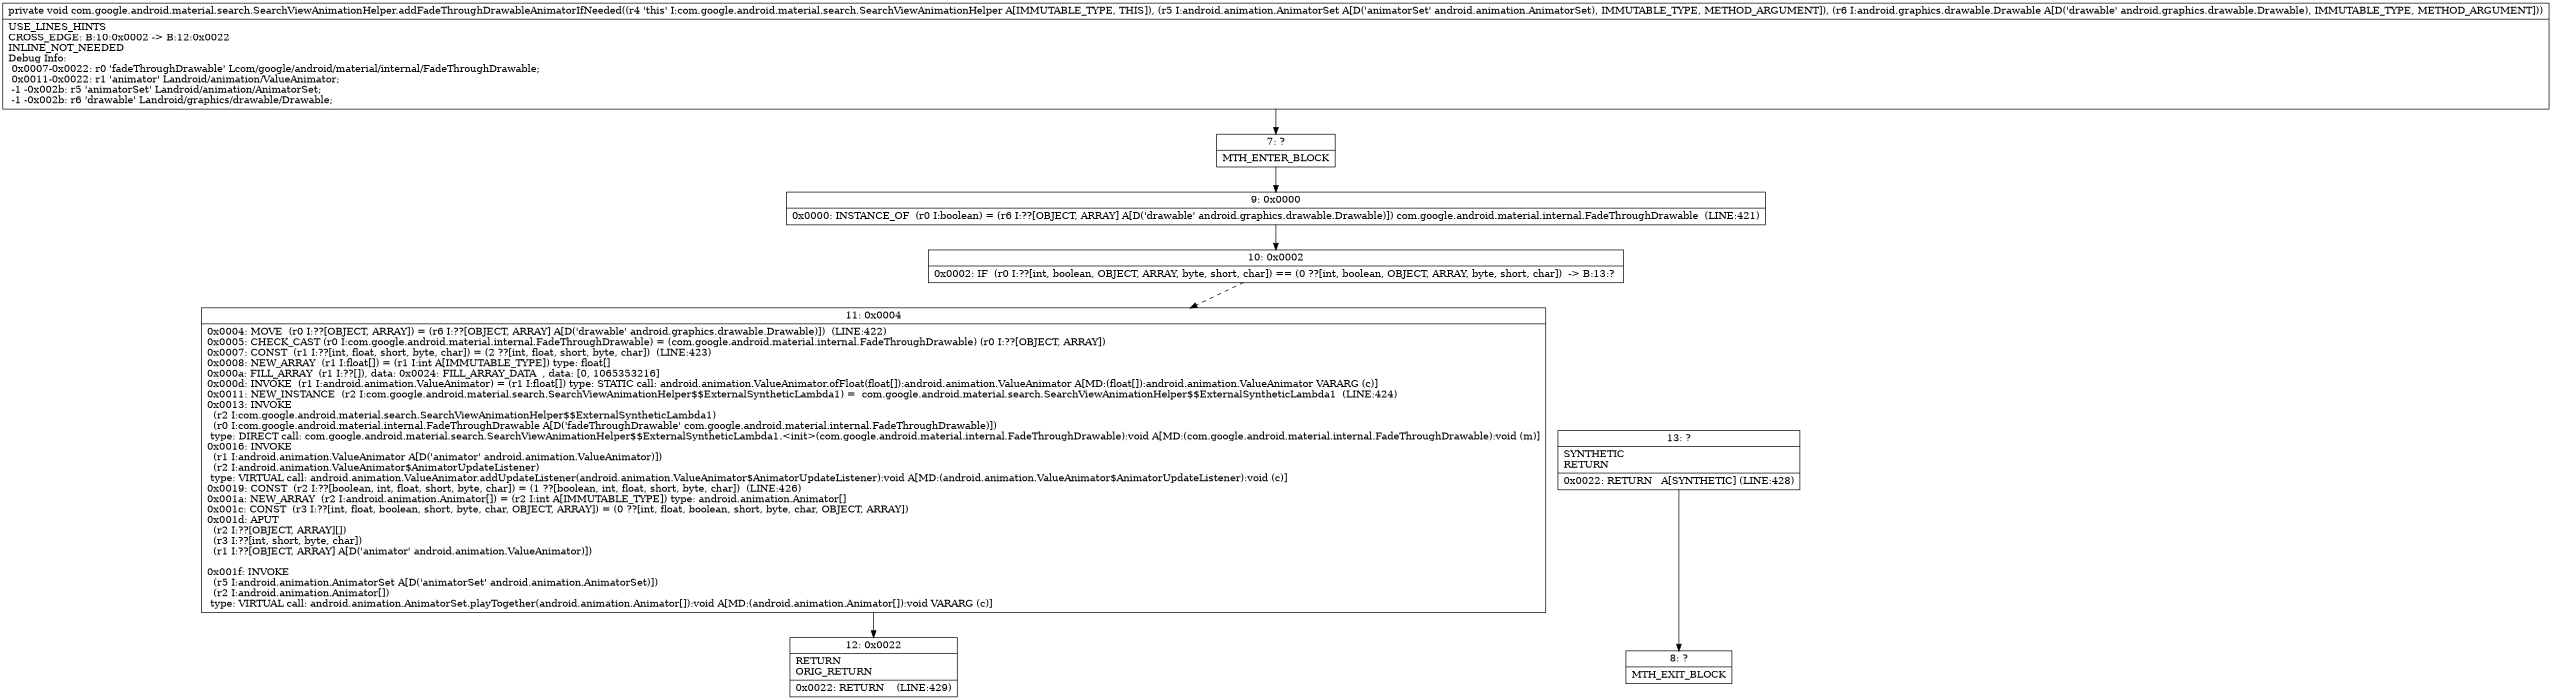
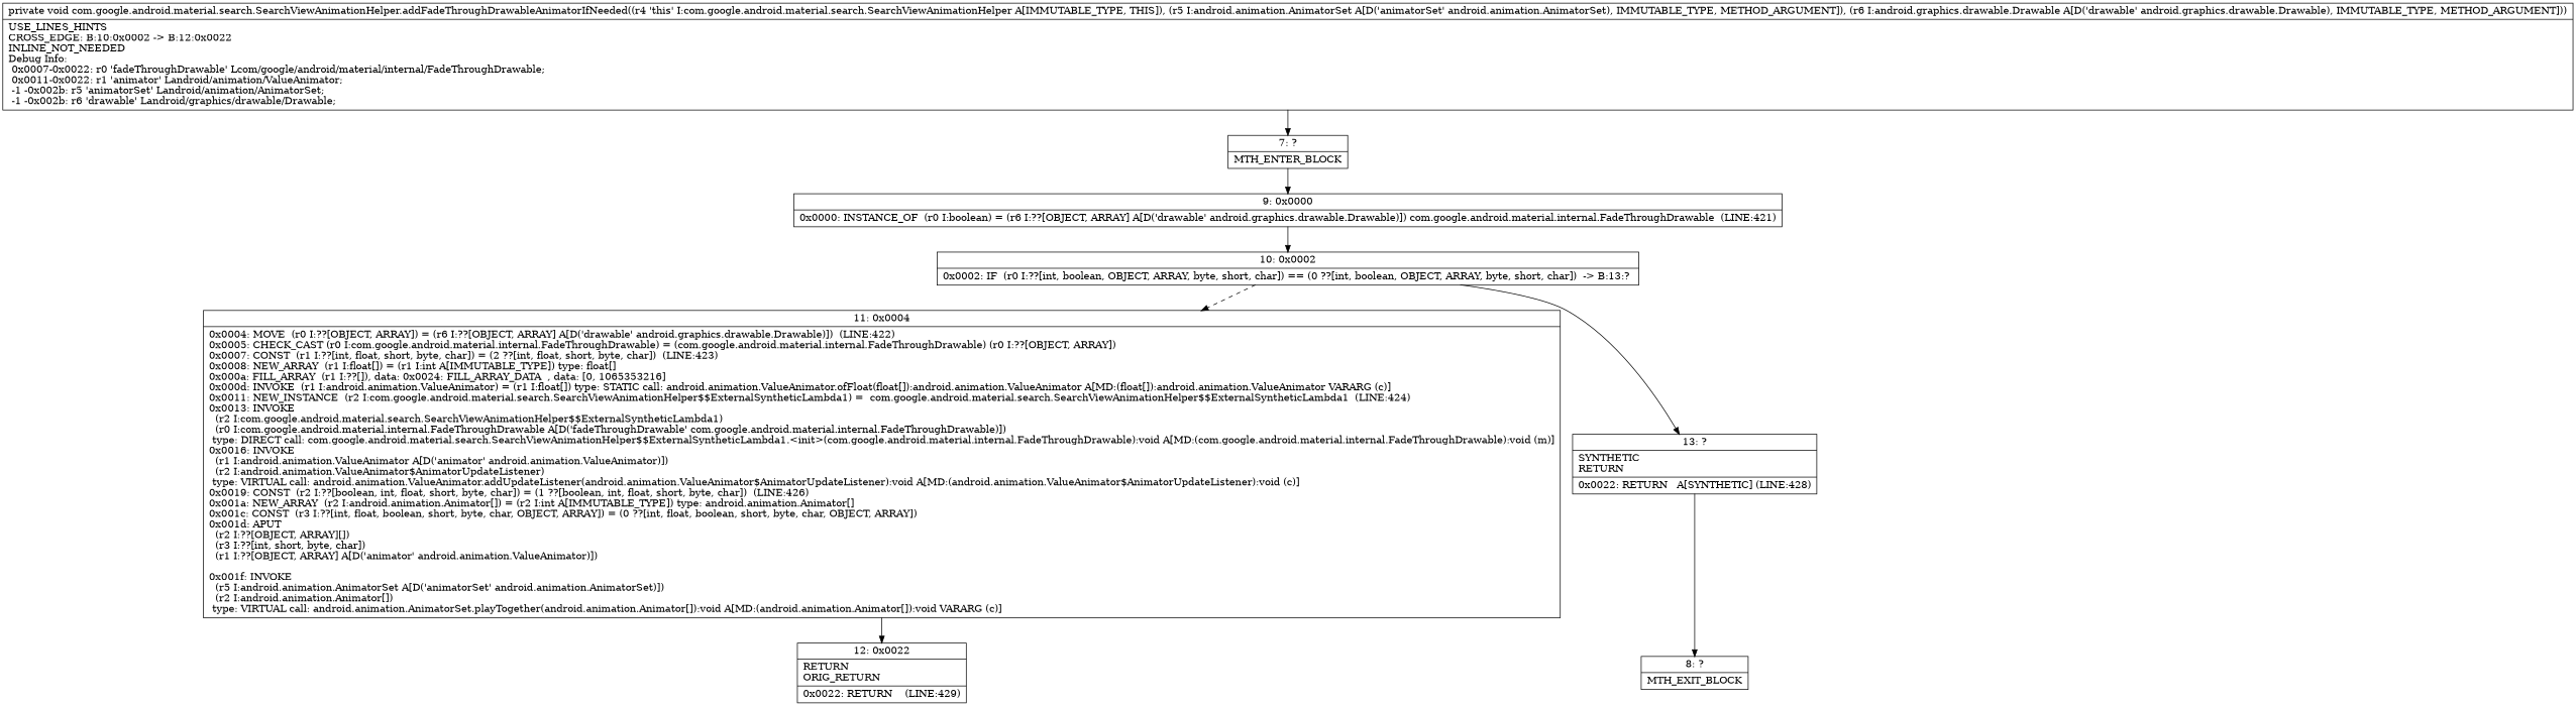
  digraph {
    node [shape=record]
    n1 [label="{7\:\ ?|MTH_ENTER_BLOCK\l}"]
    n2 [label="{9\:\ 0x0000|0x0000: INSTANCE_OF  (r0 I:boolean) = (r6 I:??[OBJECT, ARRAY] A[D('drawable' android.graphics.drawable.Drawable)]) com.google.android.material.internal.FadeThroughDrawable  (LINE:421)\l}"]
    n3 [label="{10\:\ 0x0002|0x0002: IF  (r0 I:??[int, boolean, OBJECT, ARRAY, byte, short, char]) == (0 ??[int, boolean, OBJECT, ARRAY, byte, short, char])  \-\> B:13:? \l}"]
    n4 [label="{11\:\ 0x0004|0x0004: MOVE  (r0 I:??[OBJECT, ARRAY]) = (r6 I:??[OBJECT, ARRAY] A[D('drawable' android.graphics.drawable.Drawable)])  (LINE:422)\l0x0005: CHECK_CAST (r0 I:com.google.android.material.internal.FadeThroughDrawable) = (com.google.android.material.internal.FadeThroughDrawable) (r0 I:??[OBJECT, ARRAY]) \l0x0007: CONST  (r1 I:??[int, float, short, byte, char]) = (2 ??[int, float, short, byte, char])  (LINE:423)\l0x0008: NEW_ARRAY  (r1 I:float[]) = (r1 I:int A[IMMUTABLE_TYPE]) type: float[] \l0x000a: FILL_ARRAY  (r1 I:??[]), data: 0x0024: FILL_ARRAY_DATA  , data: [0, 1065353216] \l0x000d: INVOKE  (r1 I:android.animation.ValueAnimator) = (r1 I:float[]) type: STATIC call: android.animation.ValueAnimator.ofFloat(float[]):android.animation.ValueAnimator A[MD:(float[]):android.animation.ValueAnimator VARARG (c)]\l0x0011: NEW_INSTANCE  (r2 I:com.google.android.material.search.SearchViewAnimationHelper$$ExternalSyntheticLambda1) =  com.google.android.material.search.SearchViewAnimationHelper$$ExternalSyntheticLambda1  (LINE:424)\l0x0013: INVOKE  \l  (r2 I:com.google.android.material.search.SearchViewAnimationHelper$$ExternalSyntheticLambda1)\l  (r0 I:com.google.android.material.internal.FadeThroughDrawable A[D('fadeThroughDrawable' com.google.android.material.internal.FadeThroughDrawable)])\l type: DIRECT call: com.google.android.material.search.SearchViewAnimationHelper$$ExternalSyntheticLambda1.\<init\>(com.google.android.material.internal.FadeThroughDrawable):void A[MD:(com.google.android.material.internal.FadeThroughDrawable):void (m)]\l0x0016: INVOKE  \l  (r1 I:android.animation.ValueAnimator A[D('animator' android.animation.ValueAnimator)])\l  (r2 I:android.animation.ValueAnimator$AnimatorUpdateListener)\l type: VIRTUAL call: android.animation.ValueAnimator.addUpdateListener(android.animation.ValueAnimator$AnimatorUpdateListener):void A[MD:(android.animation.ValueAnimator$AnimatorUpdateListener):void (c)]\l0x0019: CONST  (r2 I:??[boolean, int, float, short, byte, char]) = (1 ??[boolean, int, float, short, byte, char])  (LINE:426)\l0x001a: NEW_ARRAY  (r2 I:android.animation.Animator[]) = (r2 I:int A[IMMUTABLE_TYPE]) type: android.animation.Animator[] \l0x001c: CONST  (r3 I:??[int, float, boolean, short, byte, char, OBJECT, ARRAY]) = (0 ??[int, float, boolean, short, byte, char, OBJECT, ARRAY]) \l0x001d: APUT  \l  (r2 I:??[OBJECT, ARRAY][])\l  (r3 I:??[int, short, byte, char])\l  (r1 I:??[OBJECT, ARRAY] A[D('animator' android.animation.ValueAnimator)])\l \l0x001f: INVOKE  \l  (r5 I:android.animation.AnimatorSet A[D('animatorSet' android.animation.AnimatorSet)])\l  (r2 I:android.animation.Animator[])\l type: VIRTUAL call: android.animation.AnimatorSet.playTogether(android.animation.Animator[]):void A[MD:(android.animation.Animator[]):void VARARG (c)]\l}"]
    n5 [label="{13\:\ ?|SYNTHETIC\lRETURN\l|0x0022: RETURN   A[SYNTHETIC] (LINE:428)\l}"]
    n6 [label="{12\:\ 0x0022|RETURN\lORIG_RETURN\l|0x0022: RETURN    (LINE:429)\l}"]
    n7 [label="{8\:\ ?|MTH_EXIT_BLOCK\l}"]
    n8 [label="{private void com.google.android.material.search.SearchViewAnimationHelper.addFadeThroughDrawableAnimatorIfNeeded((r4 'this' I:com.google.android.material.search.SearchViewAnimationHelper A[IMMUTABLE_TYPE, THIS]), (r5 I:android.animation.AnimatorSet A[D('animatorSet' android.animation.AnimatorSet), IMMUTABLE_TYPE, METHOD_ARGUMENT]), (r6 I:android.graphics.drawable.Drawable A[D('drawable' android.graphics.drawable.Drawable), IMMUTABLE_TYPE, METHOD_ARGUMENT]))  | USE_LINES_HINTS\lCROSS_EDGE: B:10:0x0002 \-\> B:12:0x0022\lINLINE_NOT_NEEDED\lDebug Info:\l  0x0007\-0x0022: r0 'fadeThroughDrawable' Lcom\/google\/android\/material\/internal\/FadeThroughDrawable;\l  0x0011\-0x0022: r1 'animator' Landroid\/animation\/ValueAnimator;\l  \-1 \-0x002b: r5 'animatorSet' Landroid\/animation\/AnimatorSet;\l  \-1 \-0x002b: r6 'drawable' Landroid\/graphics\/drawable\/Drawable;\l}"]
    n1 -> n2
    n2 -> n3
    n3 -> n4 [style=dashed]
+   n3 -> n5
    n4 -> n6
    n5 -> n7
    n8 -> n1
  }
